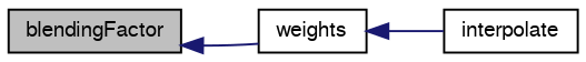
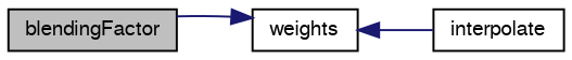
  digraph {
    rankdir=LR
    node [color=black fontname=FreeSans fontsize=10 shape=record]
    edge [color=midnightblue dir=back fontname=FreeSans fontsize=10 labelfontname=FreeSans labelfontsize=10 style=solid]
    n1 [fillcolor=grey75 fontcolor=black height=0.2 label=blendingFactor style=filled width=0.4]
    n2 [height=0.2 label=weights width=0.4]
    n3 [height=0.2 label=interpolate width=0.4]
-   n1 -> n2
+   n2 -> n1
    n2 -> n3
  }
